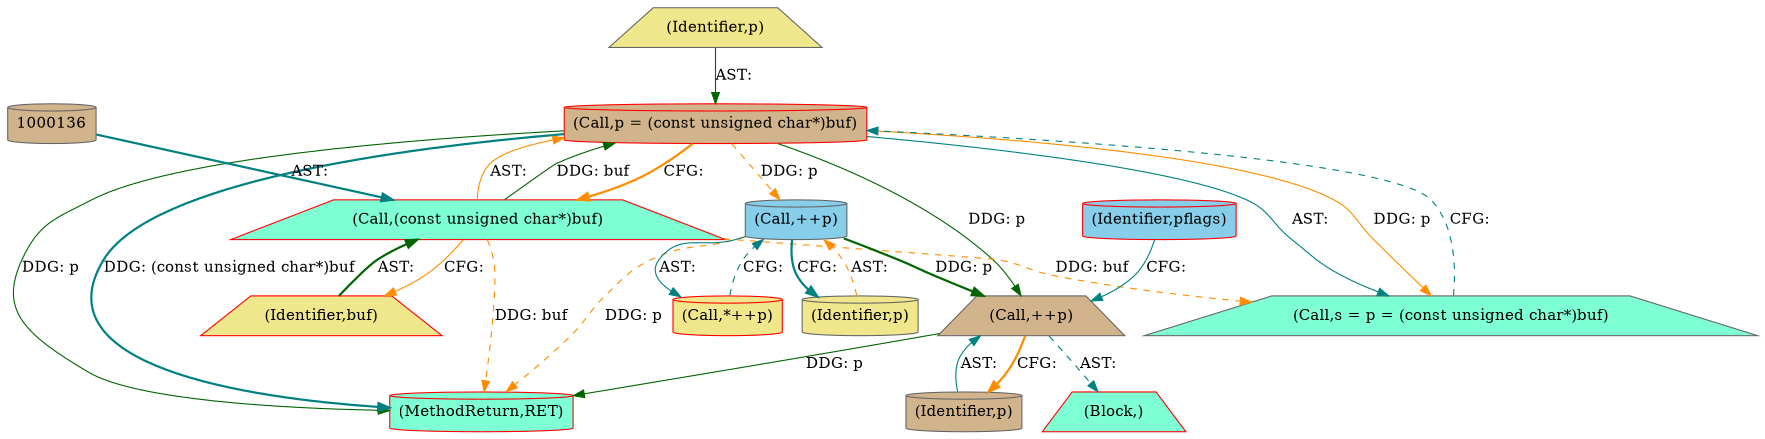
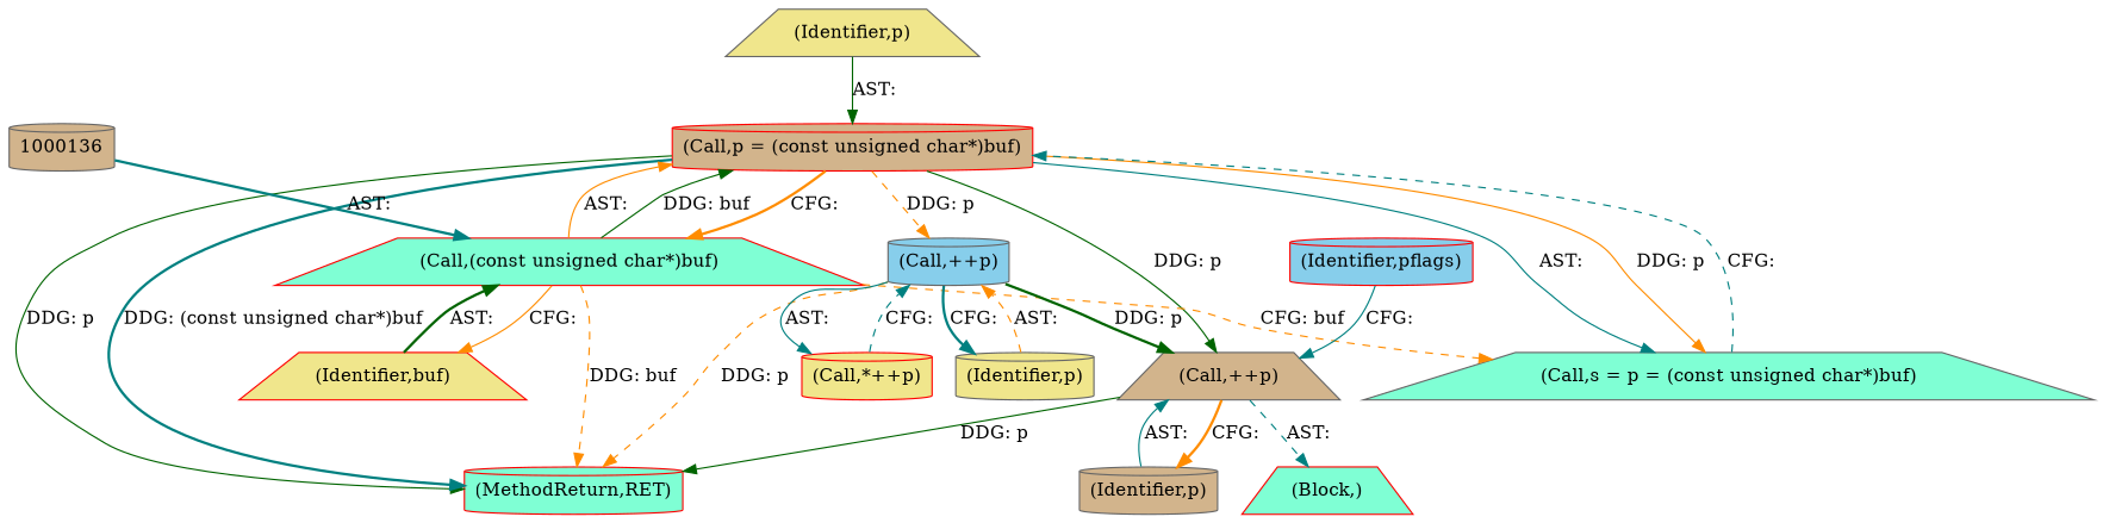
  digraph {
    node [color=gray40 fillcolor=tan shape=cylinder style=filled]
    edge [color=teal style=solid]
    n1 [label="(Call,++p)" shape=trapezium]
    n2 [color=red fillcolor=aquamarine label="(Block,)" shape=trapezium]
    n3 [color=red fillcolor=aquamarine label="(MethodReturn,RET)"]
    n4 [label="(Identifier,p)"]
    n5 [color=red label="(Call,p = (const unsigned char*)buf)"]
    n6 [color=red fillcolor=aquamarine label="(Call,(const unsigned char*)buf)" shape=trapezium]
    n7 [fillcolor=skyblue label="(Call,++p)"]
    n8 [fillcolor=aquamarine label="(Call,s = p = (const unsigned char*)buf)" shape=trapezium]
    n9 [color=red fillcolor=khaki label="(Identifier,buf)" shape=trapezium]
    n10 [color=red fillcolor=khaki label="(Call,*++p)"]
    n11 [fillcolor=khaki label="(Identifier,p)"]
    n12 [fillcolor=khaki label="(Identifier,p)" shape=trapezium]
    n13 [color=red fillcolor=skyblue label="(Identifier,pflags)"]
    1000136
    n1 -> n2 [label="AST: " style=dashed]
    n1 -> n3 [color=darkgreen label="DDG: p"]
    n1 -> n4 [color=darkorange label="CFG: " style=bold]
    n4 -> n1 [label="AST: "]
    n5 -> n1 [color=darkgreen label="DDG: p"]
    n5 -> n3 [color=darkgreen label="DDG: p"]
    n5 -> n3 [label="DDG: (const unsigned char*)buf" style=bold]
    n5 -> n6 [color=darkorange label="CFG: " style=bold]
    n5 -> n7 [color=darkorange label="DDG: p" style=dashed]
    n5 -> n8 [label="AST: "]
    n5 -> n8 [color=darkorange label="DDG: p"]
    n6 -> n3 [color=darkorange label="DDG: buf" style=dashed]
    n6 -> n5 [color=darkorange label="AST: "]
    n6 -> n5 [color=darkgreen label="DDG: buf"]
-   n6 -> n8 [color=darkorange label="DDG: buf" style=dashed]
+   n6 -> n8 [color=darkorange label="CFG: buf" style=dashed]
    n6 -> n9 [color=darkorange label="CFG: "]
    n7 -> n1 [color=darkgreen label="DDG: p" style=bold]
    n7 -> n3 [color=darkorange label="DDG: p" style=dashed]
    n7 -> n10 [label="AST: "]
    n7 -> n11 [label="CFG: " style=bold]
    n8 -> n5 [label="CFG: " style=dashed]
    n9 -> n6 [color=darkgreen label="AST: " style=bold]
    n10 -> n7 [label="CFG: " style=dashed]
    n11 -> n7 [color=darkorange label="AST: " style=dashed]
    n12 -> n5 [color=darkgreen label="AST: "]
    n13 -> n1 [label="CFG: "]
    1000136 -> n6 [label="AST: " style=bold]
  }
